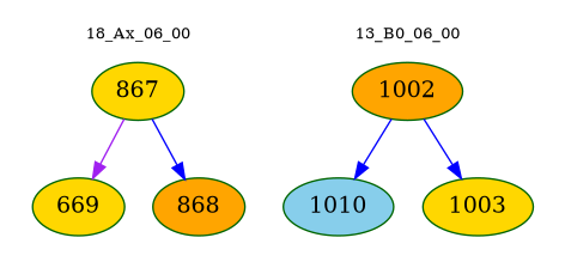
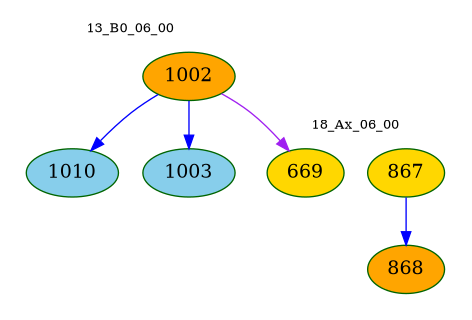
  digraph {
    node [color=darkgreen fillcolor=gold style=filled]
    edge [color=blue]
    n1 [label=867]
    n2 [label=669]
    n3 [fillcolor=orange label=868]
    n4 [fillcolor=orange label=1002]
    n5 [fillcolor=skyblue label=1010]
-   n6 [label=1003]
+   n6 [fillcolor=skyblue label=1003]
    subgraph cluster_1 {
      color=white
      fontsize=10
      label="18_Ax_06_00"
      n1
      n2
      n3
    }
    subgraph cluster_2 {
      color=white
      fontsize=10
      label="13_B0_06_00"
      n4
      n5
      n6
    }
-   n1 -> n2 [color=purple]
+   n4 -> n2 [color=purple]
    n1 -> n3
    n4 -> n5
    n4 -> n6
  }
